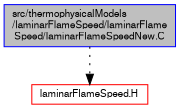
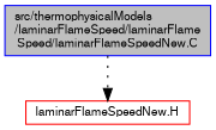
  digraph {
    node [fontname=FreeSans fontsize=10 shape=record]
    n1 [color=blue fillcolor=grey75 fontcolor=black height=0.2 label="src/thermophysicalModels\l/laminarFlameSpeed/laminarFlame\lSpeed/laminarFlameSpeedNew.C" style=filled width=0.4]
-   n2 [color=red height=0.2 label="laminarFlameSpeed.H" width=0.4]
+   n2 [color=red height=0.2 label="laminarFlameSpeedNew.H" width=0.4]
    n1 -> n2 [color=black fontname=FreeSans fontsize=10 labelfontname=FreeSans labelfontsize=10 style=dotted arrowhead=normal]
  }
